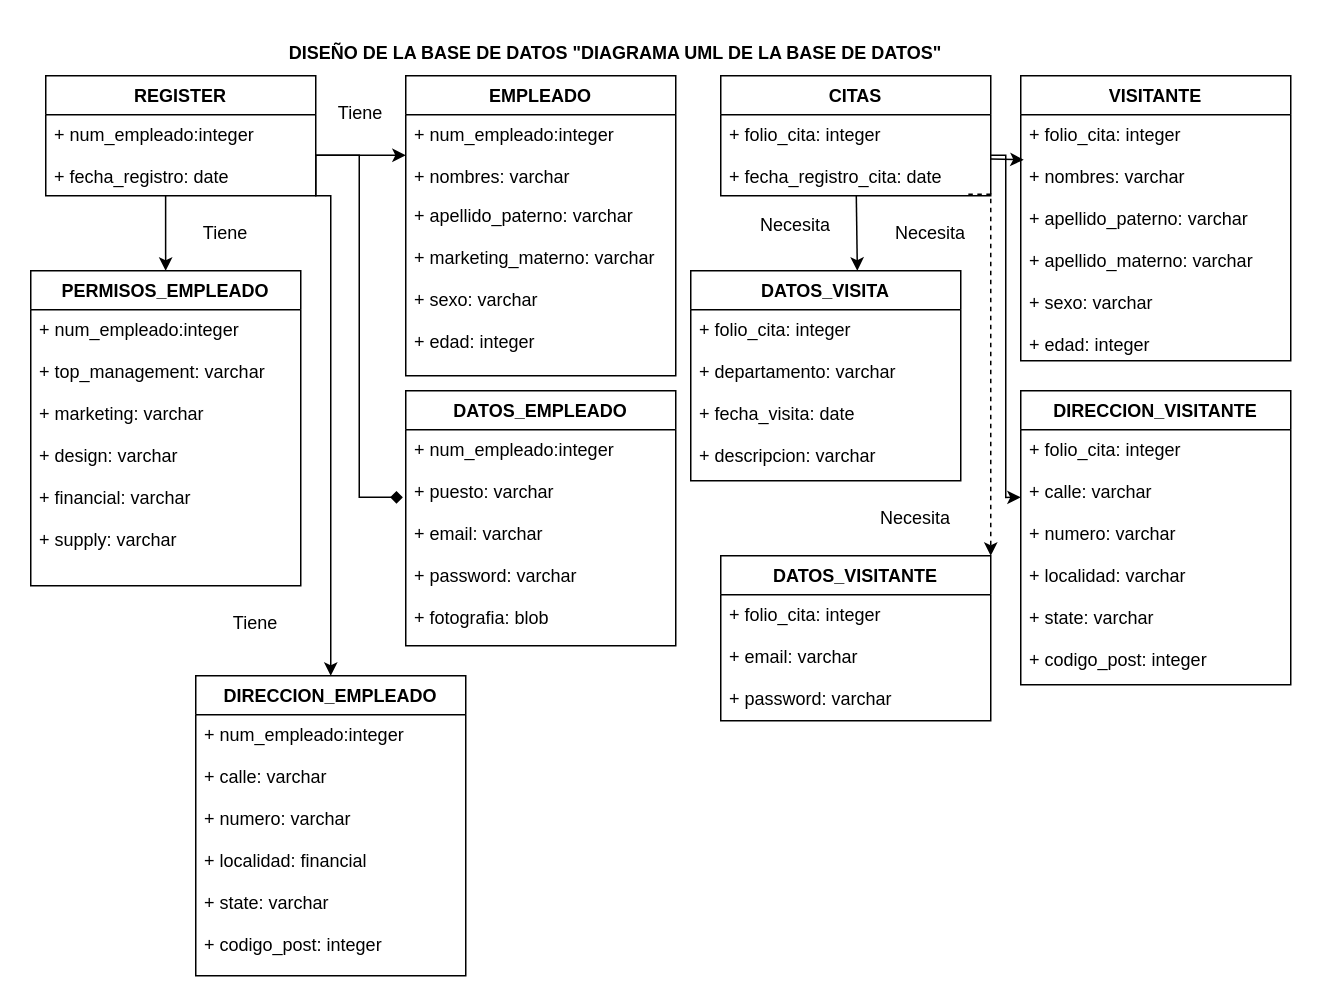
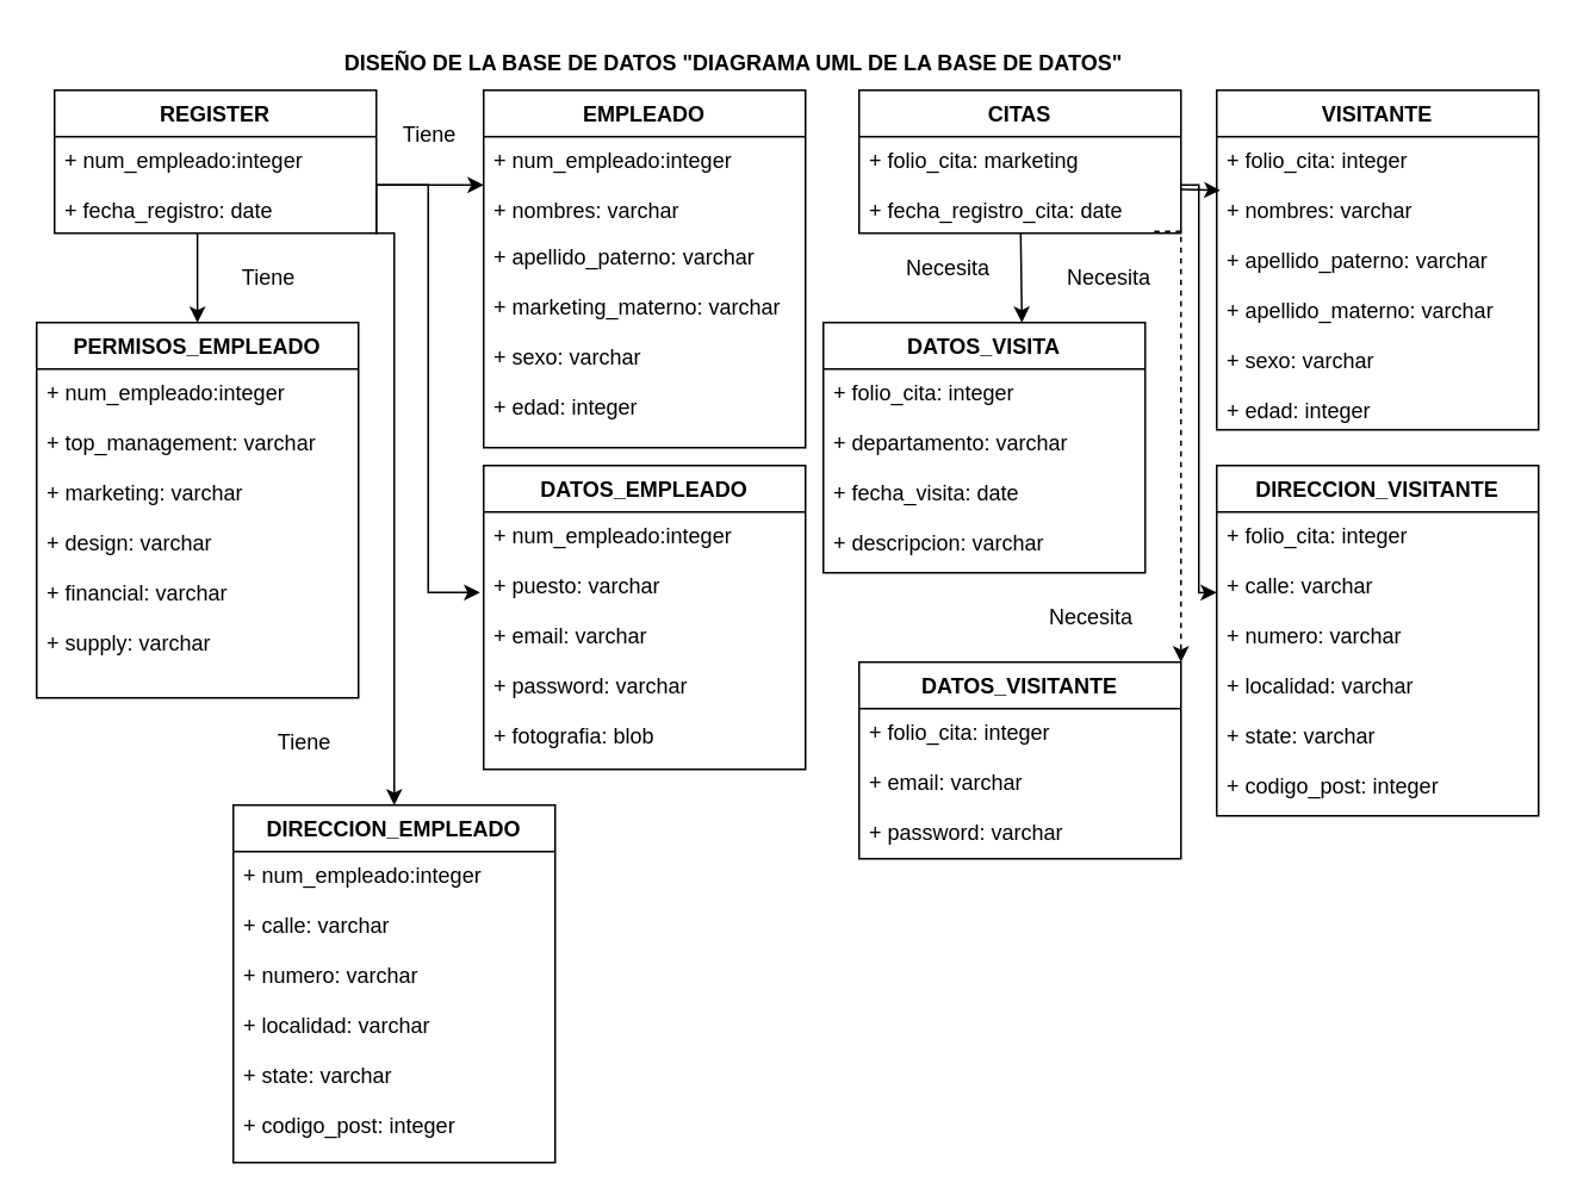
  <mxCell id="0" />
  <mxCell id="1" parent="0" />
  <mxCell id="2" value="REGISTER" style="swimlane;fontStyle=1;childLayout=stackLayout;horizontal=1;startSize=26;fillColor=none;horizontalStack=0;resizeParent=1;resizeParentMax=0;resizeLast=0;collapsible=1;marginBottom=0;" vertex="1" parent="1"><mxGeometry x="30" y="50" width="180" height="80" as="geometry" /></mxCell>
  <mxCell id="3" value="+ num_empleado:integer&#10;&#10;+ fecha_registro: date" style="text;strokeColor=none;fillColor=none;align=left;verticalAlign=top;spacingLeft=4;spacingRight=4;overflow=hidden;rotatable=0;points=[[0,0.5],[1,0.5]];portConstraint=eastwest;" vertex="1" parent="2"><mxGeometry y="26" width="180" height="54" as="geometry" /></mxCell>
  <mxCell id="4" value="DISEÑO DE LA BASE DE DATOS &quot;DIAGRAMA UML DE LA BASE DE DATOS&quot;" style="text;html=1;strokeColor=none;fillColor=none;align=center;verticalAlign=middle;whiteSpace=wrap;rounded=0;fontStyle=1" vertex="1" parent="1"><mxGeometry x="170" y="20" width="480" height="30" as="geometry" /></mxCell>
  <mxCell id="5" value="DATOS_VISITANTE" style="swimlane;fontStyle=1;childLayout=stackLayout;horizontal=1;startSize=26;fillColor=none;horizontalStack=0;resizeParent=1;resizeParentMax=0;resizeLast=0;collapsible=1;marginBottom=0;" vertex="1" parent="1"><mxGeometry x="480" y="370" width="180" height="110" as="geometry" /></mxCell>
  <mxCell id="6" value="+ folio_cita: integer&#10;&#10;+ email: varchar&#10;&#10;+ password: varchar&#10;&#10;" style="text;strokeColor=none;fillColor=none;align=left;verticalAlign=top;spacingLeft=4;spacingRight=4;overflow=hidden;rotatable=0;points=[[0,0.5],[1,0.5]];portConstraint=eastwest;" vertex="1" parent="5"><mxGeometry y="26" width="180" height="84" as="geometry" /></mxCell>
  <mxCell id="7" value="EMPLEADO" style="swimlane;fontStyle=1;childLayout=stackLayout;horizontal=1;startSize=26;fillColor=none;horizontalStack=0;resizeParent=1;resizeParentMax=0;resizeLast=0;collapsible=1;marginBottom=0;" vertex="1" parent="1"><mxGeometry x="270" y="50" width="180" height="200" as="geometry" /></mxCell>
  <mxCell id="8" value="+ num_empleado:integer&#10;&#10;+ nombres: varchar" style="text;strokeColor=none;fillColor=none;align=left;verticalAlign=top;spacingLeft=4;spacingRight=4;overflow=hidden;rotatable=0;points=[[0,0.5],[1,0.5]];portConstraint=eastwest;" vertex="1" parent="7"><mxGeometry y="26" width="180" height="54" as="geometry" /></mxCell>
  <mxCell id="9" value="+ apellido_paterno: varchar&#10;&#10;+ marketing_materno: varchar&#10;&#10;+ sexo: varchar&#10;&#10;+ edad: integer&#10;&#10;" style="text;strokeColor=none;fillColor=none;align=left;verticalAlign=top;spacingLeft=4;spacingRight=4;overflow=hidden;rotatable=0;points=[[0,0.5],[1,0.5]];portConstraint=eastwest;" vertex="1" parent="7"><mxGeometry y="80" width="180" height="120" as="geometry" /></mxCell>
  <mxCell id="10" value="DATOS_EMPLEADO" style="swimlane;fontStyle=1;childLayout=stackLayout;horizontal=1;startSize=26;fillColor=none;horizontalStack=0;resizeParent=1;resizeParentMax=0;resizeLast=0;collapsible=1;marginBottom=0;" vertex="1" parent="1"><mxGeometry x="270" y="260" width="180" height="170" as="geometry" /></mxCell>
  <mxCell id="11" value="+ num_empleado:integer&#10;&#10;+ puesto: varchar&#10;&#10;+ email: varchar&#10;&#10;+ password: varchar&#10;&#10;+ fotografia: blob" style="text;strokeColor=none;fillColor=none;align=left;verticalAlign=top;spacingLeft=4;spacingRight=4;overflow=hidden;rotatable=0;points=[[0,0.5],[1,0.5]];portConstraint=eastwest;" vertex="1" parent="10"><mxGeometry y="26" width="180" height="144" as="geometry" /></mxCell>
  <mxCell id="12" value="DIRECCION_EMPLEADO" style="swimlane;fontStyle=1;childLayout=stackLayout;horizontal=1;startSize=26;fillColor=none;horizontalStack=0;resizeParent=1;resizeParentMax=0;resizeLast=0;collapsible=1;marginBottom=0;" vertex="1" parent="1"><mxGeometry x="130" y="450" width="180" height="200" as="geometry" /></mxCell>
- <mxCell id="13" value="+ num_empleado:integer&#10;&#10;+ calle: varchar&#10;&#10;+ numero: varchar&#10;&#10;+ localidad: financial&#10;&#10;+ state: varchar&#10;&#10;+ codigo_post: integer" style="text;strokeColor=none;fillColor=none;align=left;verticalAlign=top;spacingLeft=4;spacingRight=4;overflow=hidden;rotatable=0;points=[[0,0.5],[1,0.5]];portConstraint=eastwest;" vertex="1" parent="12"><mxGeometry y="26" width="180" height="174" as="geometry" /></mxCell>
+ <mxCell id="13" value="+ num_empleado:integer&#10;&#10;+ calle: varchar&#10;&#10;+ numero: varchar&#10;&#10;+ localidad: varchar&#10;&#10;+ state: varchar&#10;&#10;+ codigo_post: integer" style="text;strokeColor=none;fillColor=none;align=left;verticalAlign=top;spacingLeft=4;spacingRight=4;overflow=hidden;rotatable=0;points=[[0,0.5],[1,0.5]];portConstraint=eastwest;" vertex="1" parent="12"><mxGeometry y="26" width="180" height="174" as="geometry" /></mxCell>
  <mxCell id="14" value="PERMISOS_EMPLEADO" style="swimlane;fontStyle=1;childLayout=stackLayout;horizontal=1;startSize=26;fillColor=none;horizontalStack=0;resizeParent=1;resizeParentMax=0;resizeLast=0;collapsible=1;marginBottom=0;" vertex="1" parent="1"><mxGeometry x="20" y="180" width="180" height="210" as="geometry" /></mxCell>
  <mxCell id="15" value="+ num_empleado:integer&#10;&#10;+ top_management: varchar&#10;&#10;+ marketing: varchar&#10;&#10;+ design: varchar&#10;&#10;+ financial: varchar&#10;&#10;+ supply: varchar" style="text;strokeColor=none;fillColor=none;align=left;verticalAlign=top;spacingLeft=4;spacingRight=4;overflow=hidden;rotatable=0;points=[[0,0.5],[1,0.5]];portConstraint=eastwest;" vertex="1" parent="14"><mxGeometry y="26" width="180" height="184" as="geometry" /></mxCell>
  <mxCell id="16" value="" style="endArrow=classic;html=1;rounded=0;exitX=0.444;exitY=1;exitDx=0;exitDy=0;exitPerimeter=0;" edge="1" parent="1" source="3" target="14"><mxGeometry width="50" height="50" relative="1" as="geometry"><mxPoint x="120" y="170" as="sourcePoint" /><mxPoint x="170" y="120" as="targetPoint" /></mxGeometry></mxCell>
  <mxCell id="17" value="" style="edgeStyle=segmentEdgeStyle;endArrow=classic;html=1;rounded=0;exitX=1;exitY=0.5;exitDx=0;exitDy=0;" edge="1" parent="1" source="3" target="12"><mxGeometry width="50" height="50" relative="1" as="geometry"><mxPoint x="180" y="170" as="sourcePoint" /><mxPoint x="230" y="120" as="targetPoint" /><Array as="points"><mxPoint x="210" y="130" /><mxPoint x="220" y="130" /></Array></mxGeometry></mxCell>
- <mxCell id="18" value="" style="edgeStyle=elbowEdgeStyle;elbow=horizontal;endArrow=diamond;html=1;rounded=0;exitX=1;exitY=0.5;exitDx=0;exitDy=0;entryX=-0.011;entryY=0.313;entryDx=0;entryDy=0;entryPerimeter=0;" edge="1" parent="1" source="3" target="11"><mxGeometry width="50" height="50" relative="1" as="geometry"><mxPoint x="200" y="140" as="sourcePoint" /><mxPoint x="250" y="90" as="targetPoint" /></mxGeometry></mxCell>
+ <mxCell id="18" value="" style="edgeStyle=elbowEdgeStyle;elbow=horizontal;endArrow=classic;html=1;rounded=0;exitX=1;exitY=0.5;exitDx=0;exitDy=0;entryX=-0.011;entryY=0.313;entryDx=0;entryDy=0;entryPerimeter=0;" edge="1" parent="1" source="3" target="11"><mxGeometry width="50" height="50" relative="1" as="geometry"><mxPoint x="200" y="140" as="sourcePoint" /><mxPoint x="250" y="90" as="targetPoint" /></mxGeometry></mxCell>
  <mxCell id="19" value="" style="endArrow=classic;html=1;rounded=0;" edge="1" parent="1" source="3" target="8"><mxGeometry width="50" height="50" relative="1" as="geometry"><mxPoint x="410" y="300" as="sourcePoint" /><mxPoint x="460" y="250" as="targetPoint" /></mxGeometry></mxCell>
  <mxCell id="20" value="CITAS" style="swimlane;fontStyle=1;childLayout=stackLayout;horizontal=1;startSize=26;fillColor=none;horizontalStack=0;resizeParent=1;resizeParentMax=0;resizeLast=0;collapsible=1;marginBottom=0;" vertex="1" parent="1"><mxGeometry x="480" y="50" width="180" height="80" as="geometry" /></mxCell>
- <mxCell id="21" value="+ folio_cita: integer&#10;&#10;+ fecha_registro_cita: date" style="text;strokeColor=none;fillColor=none;align=left;verticalAlign=top;spacingLeft=4;spacingRight=4;overflow=hidden;rotatable=0;points=[[0,0.5],[1,0.5]];portConstraint=eastwest;" vertex="1" parent="20"><mxGeometry y="26" width="180" height="54" as="geometry" /></mxCell>
+ <mxCell id="21" value="+ folio_cita: marketing&#10;&#10;+ fecha_registro_cita: date" style="text;strokeColor=none;fillColor=none;align=left;verticalAlign=top;spacingLeft=4;spacingRight=4;overflow=hidden;rotatable=0;points=[[0,0.5],[1,0.5]];portConstraint=eastwest;" vertex="1" parent="20"><mxGeometry y="26" width="180" height="54" as="geometry" /></mxCell>
  <mxCell id="22" value="VISITANTE" style="swimlane;fontStyle=1;childLayout=stackLayout;horizontal=1;startSize=26;fillColor=none;horizontalStack=0;resizeParent=1;resizeParentMax=0;resizeLast=0;collapsible=1;marginBottom=0;" vertex="1" parent="1"><mxGeometry x="680" y="50" width="180" height="190" as="geometry" /></mxCell>
  <mxCell id="23" value="+ folio_cita: integer&#10;&#10;+ nombres: varchar&#10;&#10;+ apellido_paterno: varchar&#10;&#10;+ apellido_materno: varchar&#10;&#10;+ sexo: varchar&#10;&#10;+ edad: integer" style="text;strokeColor=none;fillColor=none;align=left;verticalAlign=top;spacingLeft=4;spacingRight=4;overflow=hidden;rotatable=0;points=[[0,0.5],[1,0.5]];portConstraint=eastwest;" vertex="1" parent="22"><mxGeometry y="26" width="180" height="164" as="geometry" /></mxCell>
  <mxCell id="24" value="DIRECCION_VISITANTE" style="swimlane;fontStyle=1;childLayout=stackLayout;horizontal=1;startSize=26;fillColor=none;horizontalStack=0;resizeParent=1;resizeParentMax=0;resizeLast=0;collapsible=1;marginBottom=0;" vertex="1" parent="1"><mxGeometry x="680" y="260" width="180" height="196" as="geometry" /></mxCell>
  <mxCell id="25" value="+ folio_cita: integer&#10;&#10;+ calle: varchar&#10;&#10;+ numero: varchar&#10;&#10;+ localidad: varchar&#10;&#10;+ state: varchar&#10;&#10;+ codigo_post: integer" style="text;strokeColor=none;fillColor=none;align=left;verticalAlign=top;spacingLeft=4;spacingRight=4;overflow=hidden;rotatable=0;points=[[0,0.5],[1,0.5]];portConstraint=eastwest;" vertex="1" parent="24"><mxGeometry y="26" width="180" height="170" as="geometry" /></mxCell>
  <mxCell id="26" value="DATOS_VISITA" style="swimlane;fontStyle=1;childLayout=stackLayout;horizontal=1;startSize=26;fillColor=none;horizontalStack=0;resizeParent=1;resizeParentMax=0;resizeLast=0;collapsible=1;marginBottom=0;" vertex="1" parent="1"><mxGeometry x="460" y="180" width="180" height="140" as="geometry" /></mxCell>
  <mxCell id="27" value="+ folio_cita: integer&#10;&#10;+ departamento: varchar&#10;&#10;+ fecha_visita: date&#10;&#10;+ descripcion: varchar&#10;" style="text;strokeColor=none;fillColor=none;align=left;verticalAlign=top;spacingLeft=4;spacingRight=4;overflow=hidden;rotatable=0;points=[[0,0.5],[1,0.5]];portConstraint=eastwest;" vertex="1" parent="26"><mxGeometry y="26" width="180" height="114" as="geometry" /></mxCell>
  <mxCell id="28" value="" style="endArrow=classic;html=1;rounded=0;entryX=0.617;entryY=0;entryDx=0;entryDy=0;entryPerimeter=0;" edge="1" parent="1" source="21" target="26"><mxGeometry width="50" height="50" relative="1" as="geometry"><mxPoint x="440" y="300" as="sourcePoint" /><mxPoint x="490" y="250" as="targetPoint" /></mxGeometry></mxCell>
  <mxCell id="29" value="" style="endArrow=classic;html=1;rounded=0;entryX=0.011;entryY=0.183;entryDx=0;entryDy=0;entryPerimeter=0;" edge="1" parent="1" source="21" target="23"><mxGeometry width="50" height="50" relative="1" as="geometry"><mxPoint x="440" y="300" as="sourcePoint" /><mxPoint x="490" y="250" as="targetPoint" /></mxGeometry></mxCell>
  <mxCell id="30" value="" style="edgeStyle=segmentEdgeStyle;endArrow=classic;html=1;rounded=0;exitX=0.917;exitY=0.981;exitDx=0;exitDy=0;exitPerimeter=0;entryX=1;entryY=0;entryDx=0;entryDy=0;dashed=1;" edge="1" parent="1" source="21" target="5"><mxGeometry width="50" height="50" relative="1" as="geometry"><mxPoint x="440" y="300" as="sourcePoint" /><mxPoint x="490" y="250" as="targetPoint" /></mxGeometry></mxCell>
  <mxCell id="31" value="" style="edgeStyle=segmentEdgeStyle;endArrow=classic;html=1;rounded=0;entryX=0;entryY=0.265;entryDx=0;entryDy=0;entryPerimeter=0;exitX=1;exitY=0.5;exitDx=0;exitDy=0;" edge="1" parent="1" source="21" target="25"><mxGeometry width="50" height="50" relative="1" as="geometry"><mxPoint x="440" y="300" as="sourcePoint" /><mxPoint x="490" y="250" as="targetPoint" /><Array as="points"><mxPoint x="670" y="103" /><mxPoint x="670" y="331" /></Array></mxGeometry></mxCell>
  <mxCell id="32" value="Tiene" style="text;html=1;strokeColor=none;fillColor=none;align=center;verticalAlign=middle;whiteSpace=wrap;rounded=0;" vertex="1" parent="1"><mxGeometry x="120" y="140" width="60" height="30" as="geometry" /></mxCell>
  <mxCell id="33" value="Tiene" style="text;html=1;strokeColor=none;fillColor=none;align=center;verticalAlign=middle;whiteSpace=wrap;rounded=0;" vertex="1" parent="1"><mxGeometry x="210" y="60" width="60" height="30" as="geometry" /></mxCell>
  <mxCell id="34" value="Tiene" style="text;html=1;strokeColor=none;fillColor=none;align=center;verticalAlign=middle;whiteSpace=wrap;rounded=0;" vertex="1" parent="1"><mxGeometry x="140" y="400" width="60" height="30" as="geometry" /></mxCell>
  <mxCell id="35" value="Necesita" style="text;html=1;strokeColor=none;fillColor=none;align=center;verticalAlign=middle;whiteSpace=wrap;rounded=0;" vertex="1" parent="1"><mxGeometry x="500" y="135" width="60" height="30" as="geometry" /></mxCell>
  <mxCell id="36" value="Necesita" style="text;html=1;strokeColor=none;fillColor=none;align=center;verticalAlign=middle;whiteSpace=wrap;rounded=0;" vertex="1" parent="1"><mxGeometry x="580" y="330" width="60" height="30" as="geometry" /></mxCell>
  <mxCell id="37" value="Necesita" style="text;html=1;strokeColor=none;fillColor=none;align=center;verticalAlign=middle;whiteSpace=wrap;rounded=0;" vertex="1" parent="1"><mxGeometry x="590" y="140" width="60" height="30" as="geometry" /></mxCell>
